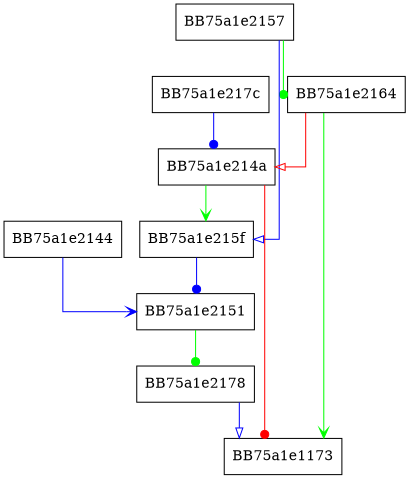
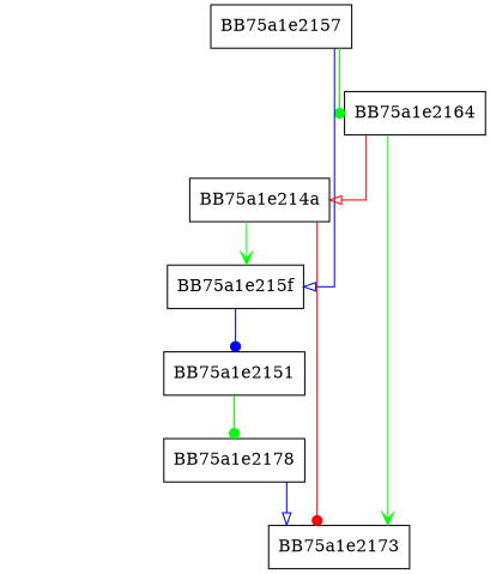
  digraph {
    splines=ortho
    node [shape=box]
    edge [arrowhead=dot color=blue]
-   BB75a1e2144
    BB75a1e2151
    BB75a1e2178
-   BB75a1e2173 [label=BB75a1e1173]
+   BB75a1e2173
    BB75a1e2157
    BB75a1e2164
    BB75a1e215f
    n8 [label=BB75a1e214a]
-   BB75a1e217c
-   BB75a1e2144 -> BB75a1e2151 [arrowhead=vee]
    BB75a1e2151 -> BB75a1e2178 [color=green]
    BB75a1e2178 -> BB75a1e2173 [arrowhead=onormal]
    BB75a1e2157 -> BB75a1e2164 [color=green]
    BB75a1e2157 -> BB75a1e215f [arrowhead=onormal]
    BB75a1e2164 -> BB75a1e2173 [arrowhead=vee color=green]
    BB75a1e2164 -> n8 [arrowhead=onormal color=red]
    BB75a1e215f -> BB75a1e2151
    n8 -> BB75a1e2173 [color=red]
    n8 -> BB75a1e215f [arrowhead=vee color=green]
-   BB75a1e217c -> n8
  }
